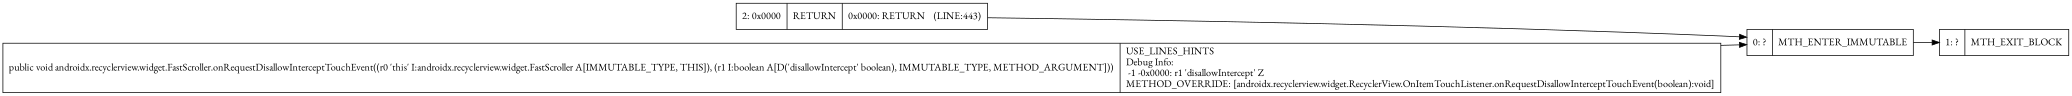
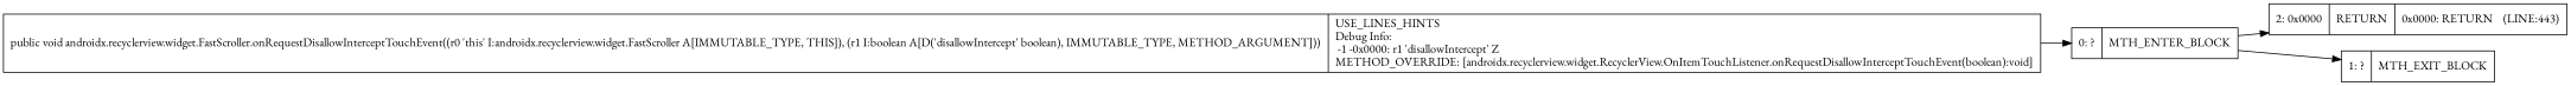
  digraph {
    fontname="EB Garamond"
    rankdir=LR
    node [fontname="EB Garamond" shape=record]
    edge [fontname="EB Garamond"]
-   n1 [label="{0\:\ ?|MTH_ENTER_IMMUTABLE\l}"]
+   n1 [label="{0\:\ ?|MTH_ENTER_BLOCK\l}"]
    n2 [label="{2\:\ 0x0000|RETURN\l|0x0000: RETURN    (LINE:443)\l}"]
    n3 [label="{1\:\ ?|MTH_EXIT_BLOCK\l}"]
    n4 [label="{public void androidx.recyclerview.widget.FastScroller.onRequestDisallowInterceptTouchEvent((r0 'this' I:androidx.recyclerview.widget.FastScroller A[IMMUTABLE_TYPE, THIS]), (r1 I:boolean A[D('disallowIntercept' boolean), IMMUTABLE_TYPE, METHOD_ARGUMENT]))  | USE_LINES_HINTS\lDebug Info:\l  \-1 \-0x0000: r1 'disallowIntercept' Z\lMETHOD_OVERRIDE: [androidx.recyclerview.widget.RecyclerView.OnItemTouchListener.onRequestDisallowInterceptTouchEvent(boolean):void]\l}"]
-   n2 -> n1
+   n1 -> n2
    n1 -> n3
    n4 -> n1
  }
